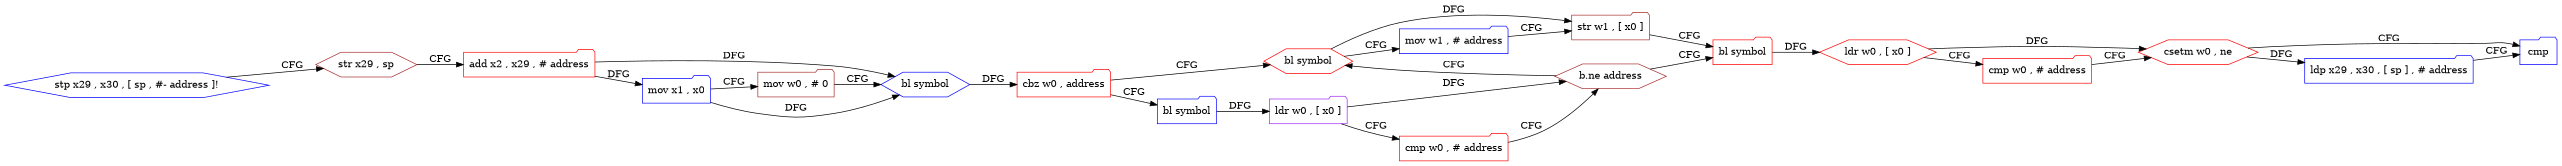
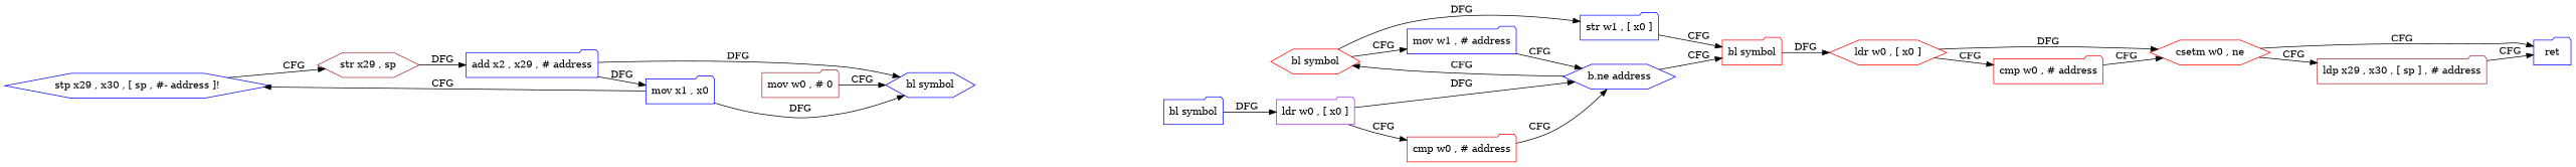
  digraph {
    rankdir=LR
    node [color=blue shape=folder]
    n1 [label="stp x29 , x30 , [ sp , #- address ]!" shape=hexagon]
    n2 [color=brown label="str x29 , sp" shape=hexagon]
-   n3 [color=red label="add x2 , x29 , # address"]
+   n3 [label="add x2 , x29 , # address"]
    n4 [label="mov x1 , x0"]
    n5 [label="bl symbol" shape=hexagon]
    n6 [color=brown label="mov w0 , # 0"]
-   n7 [color=red label="cbz w0 , address"]
    n8 [color=red label="bl symbol" shape=hexagon]
    n9 [label="bl symbol"]
    n10 [label="mov w1 , # address"]
-   n11 [color=brown label="str w1 , [ x0 ]"]
+   n11 [label="str w1 , [ x0 ]"]
    n12 [color=purple label="ldr w0 , [ x0 ]"]
    n13 [color=red label="bl symbol"]
    n14 [color=red label="cmp w0 , # address"]
-   n15 [color=brown label="b.ne address" shape=hexagon]
+   n15 [label="b.ne address" shape=hexagon]
    n16 [color=red label="ldr w0 , [ x0 ]" shape=hexagon]
    n17 [color=red label="cmp w0 , # address"]
    n18 [color=red label="csetm w0 , ne" shape=hexagon]
-   n19 [label="ldp x29 , x30 , [ sp ] , # address"]
-   n20 [label=cmp]
+   n19 [color=brown label="ldp x29 , x30 , [ sp ] , # address"]
+   n20 [label=ret]
    n1 -> n2 [label=CFG]
-   n2 -> n3 [label=CFG]
+   n2 -> n3 [label=DFG]
    n3 -> n4 [label=DFG]
    n3 -> n5 [label=DFG]
    n4 -> n5 [label=DFG]
-   n4 -> n6 [label=CFG]
-   n5 -> n7 [label=DFG]
+   n4 -> n1 [label=CFG]
    n6 -> n5 [label=CFG]
-   n7 -> n8 [label=CFG]
-   n7 -> n9 [label=CFG]
    n8 -> n10 [label=CFG]
    n8 -> n11 [label=DFG]
    n9 -> n12 [label=DFG]
-   n10 -> n11 [label=CFG]
+   n10 -> n15 [label=CFG]
    n11 -> n13 [label=CFG]
    n12 -> n14 [label=CFG]
    n12 -> n15 [label=DFG]
    n13 -> n16 [label=DFG]
    n14 -> n15 [label=CFG]
    n15 -> n8 [label=CFG]
    n15 -> n13 [label=CFG]
    n16 -> n17 [label=CFG]
    n16 -> n18 [label=DFG]
    n17 -> n18 [label=CFG]
-   n18 -> n19 [label=DFG]
+   n18 -> n19 [label=CFG]
    n18 -> n20 [label=CFG]
    n19 -> n20 [label=CFG]
  }
